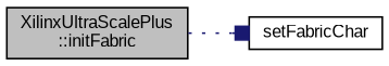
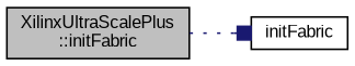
  digraph {
    rankdir=LR
    fontname="Liberation Sans"
    node [color=black fontname="Liberation Sans" fontsize=10 shape=record style=filled]
    n1 [fillcolor=grey75 fontcolor=black height=0.2 label="XilinxUltraScalePlus\l::initFabric" width=0.4]
-   n2 [fillcolor=white height=0.2 label=setFabricChar width=0.4]
+   n2 [fillcolor=white height=0.2 label=initFabric width=0.4]
    n1 -> n2 [color=midnightblue fontname="Liberation Sans" fontsize=10 labelfontname=Helvetica labelfontsize=10 style=dotted arrowhead=box]
  }
